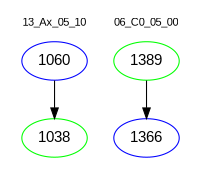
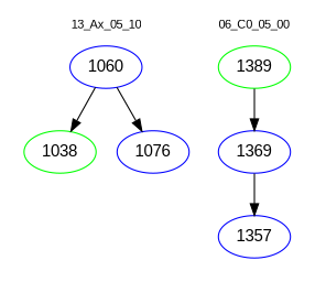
  digraph {
    fontname="Liberation Sans"
    node [color=blue fontname="Liberation Sans"]
    edge [color=black fontname="Liberation Sans"]
    n1 [label=1060]
    n2 [color=green label=1038]
-   n4 [label=1366]
+   n3 [label=1076]
+   n4 [label=1369]
+   n5 [label=1357]
    n6 [color=green label=1389]
    subgraph cluster_1 {
      color=white
      fontsize=10
      label="13_Ax_05_10"
      n1
      n2
+     n3
    }
    subgraph cluster_2 {
      color=white
      fontsize=10
      label="06_C0_05_00"
      n4
+     n5
      n6
    }
    n1 -> n2
+   n1 -> n3
+   n4 -> n5
    n6 -> n4
  }
